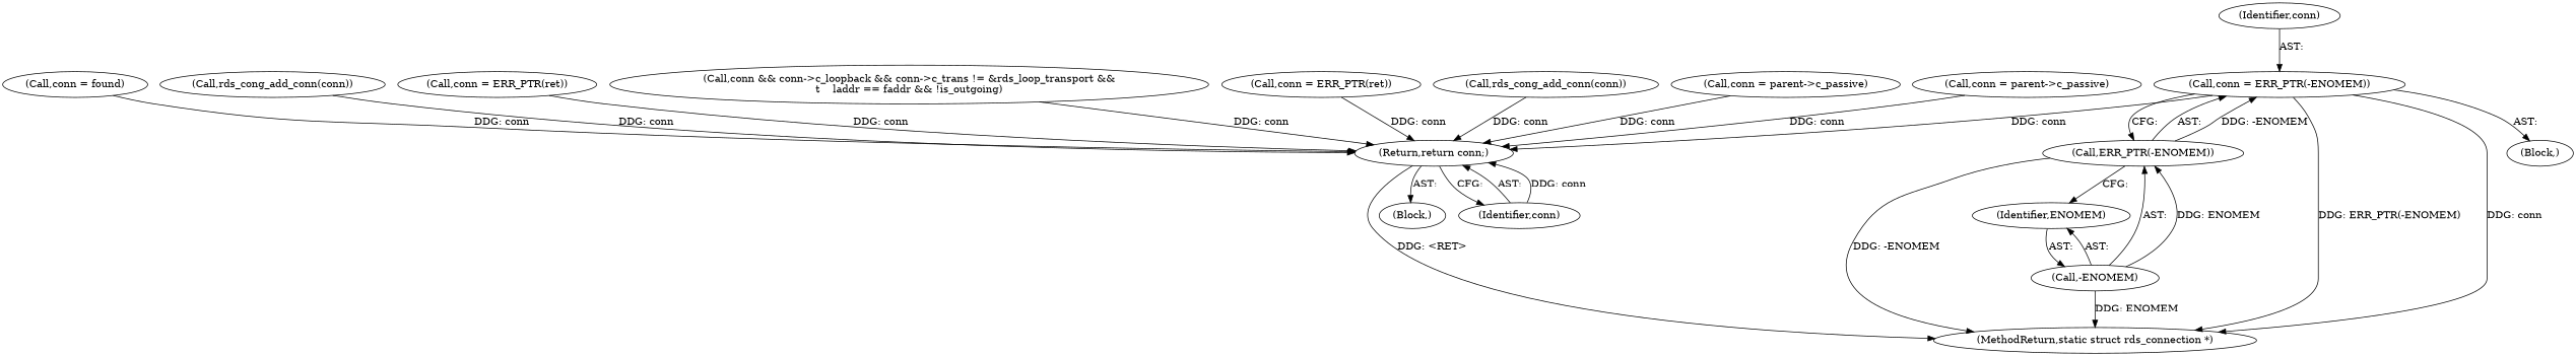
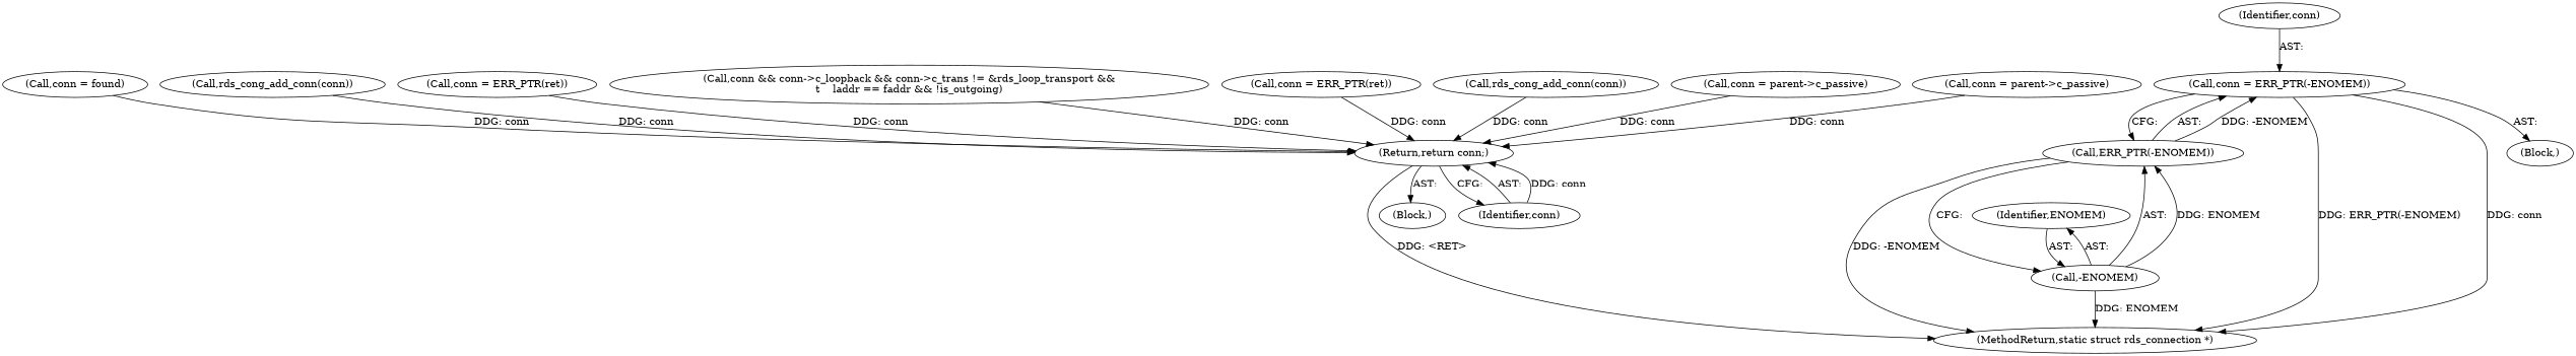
  digraph {
    n1 [label="(Call,conn = ERR_PTR(-ENOMEM))"]
    n2 [label="(Call,ERR_PTR(-ENOMEM))"]
    n3 [label="(Return,return conn;)"]
    n4 [label="(MethodReturn,static struct rds_connection *)"]
    n5 [label="(Block,)"]
    n6 [label="(Call,-ENOMEM)"]
    n7 [label="(Block,)"]
    n8 [label="(Identifier,conn)"]
    n9 [label="(Identifier,ENOMEM)"]
    n10 [label="(Call,conn = found)"]
    n11 [label="(Call,rds_cong_add_conn(conn))"]
    n12 [label="(Call,conn = ERR_PTR(ret))"]
    n13 [label="(Call,conn && conn->c_loopback && conn->c_trans != &rds_loop_transport &&\n\t    laddr == faddr && !is_outgoing)"]
    n14 [label="(Call,conn = ERR_PTR(ret))"]
    n15 [label="(Call,rds_cong_add_conn(conn))"]
    n16 [label="(Identifier,conn)"]
    n17 [label="(Call,conn = parent->c_passive)"]
    n18 [label="(Call,conn = parent->c_passive)"]
    n1 -> n2 [label="CFG: "]
-   n1 -> n3 [label="DDG: conn"]
    n1 -> n4 [label="DDG: ERR_PTR(-ENOMEM)"]
    n1 -> n4 [label="DDG: conn"]
    n1 -> n5 [label="AST: "]
    n2 -> n1 [label="AST: "]
    n2 -> n1 [label="DDG: -ENOMEM"]
    n2 -> n4 [label="DDG: -ENOMEM"]
-   n2 -> n9 [label="CFG: "]
+   n2 -> n6 [label="CFG: "]
    n3 -> n4 [label="DDG: <RET>"]
    n3 -> n7 [label="AST: "]
    n3 -> n8 [label="CFG: "]
    n6 -> n2 [label="AST: "]
    n6 -> n2 [label="DDG: ENOMEM"]
    n6 -> n4 [label="DDG: ENOMEM"]
    n6 -> n9 [label="AST: "]
    n8 -> n3 [label="AST: "]
    n8 -> n3 [label="DDG: conn"]
    n9 -> n6 [label="AST: "]
    n10 -> n3 [label="DDG: conn"]
    n11 -> n3 [label="DDG: conn"]
    n12 -> n3 [label="DDG: conn"]
    n13 -> n3 [label="DDG: conn"]
    n14 -> n3 [label="DDG: conn"]
    n15 -> n3 [label="DDG: conn"]
    n16 -> n1 [label="AST: "]
    n17 -> n3 [label="DDG: conn"]
    n18 -> n3 [label="DDG: conn"]
  }
